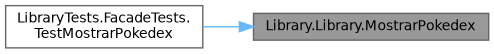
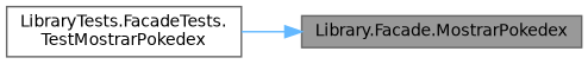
  digraph {
    rankdir=RL
    node [fontname=Helvetica fontsize=10 shape=box style=filled]
-   n1 [color=gray40 fillcolor=grey60 fontcolor=black height=0.2 label="Library.Library.MostrarPokedex" width=0.4]
+   n1 [color=gray40 fillcolor=grey60 fontcolor=black height=0.2 label="Library.Facade.MostrarPokedex" width=0.4]
    n2 [color=grey40 fillcolor=white height=0.2 label="LibraryTests.FacadeTests.\lTestMostrarPokedex" width=0.4]
    n1 -> n2 [color=steelblue1 dir=back fontname=Helvetica fontsize=10 labelfontname=Helvetica labelfontsize=10 style=solid]
  }
